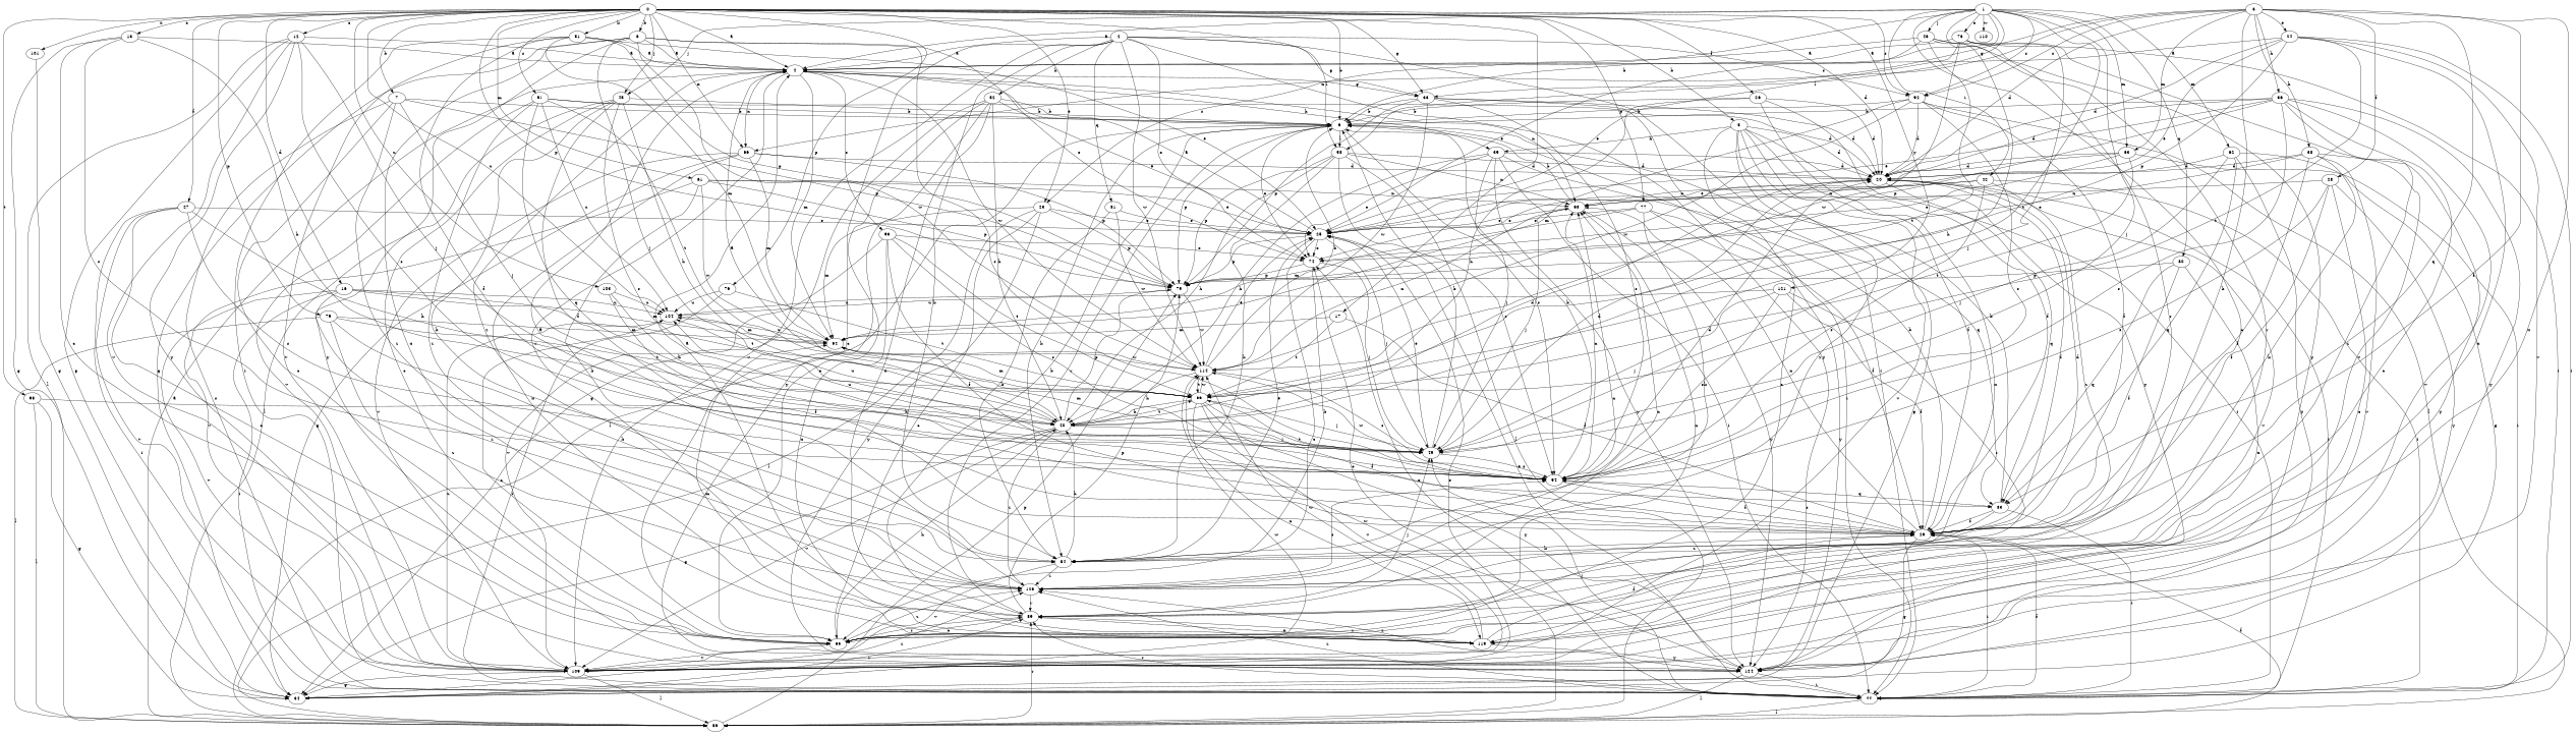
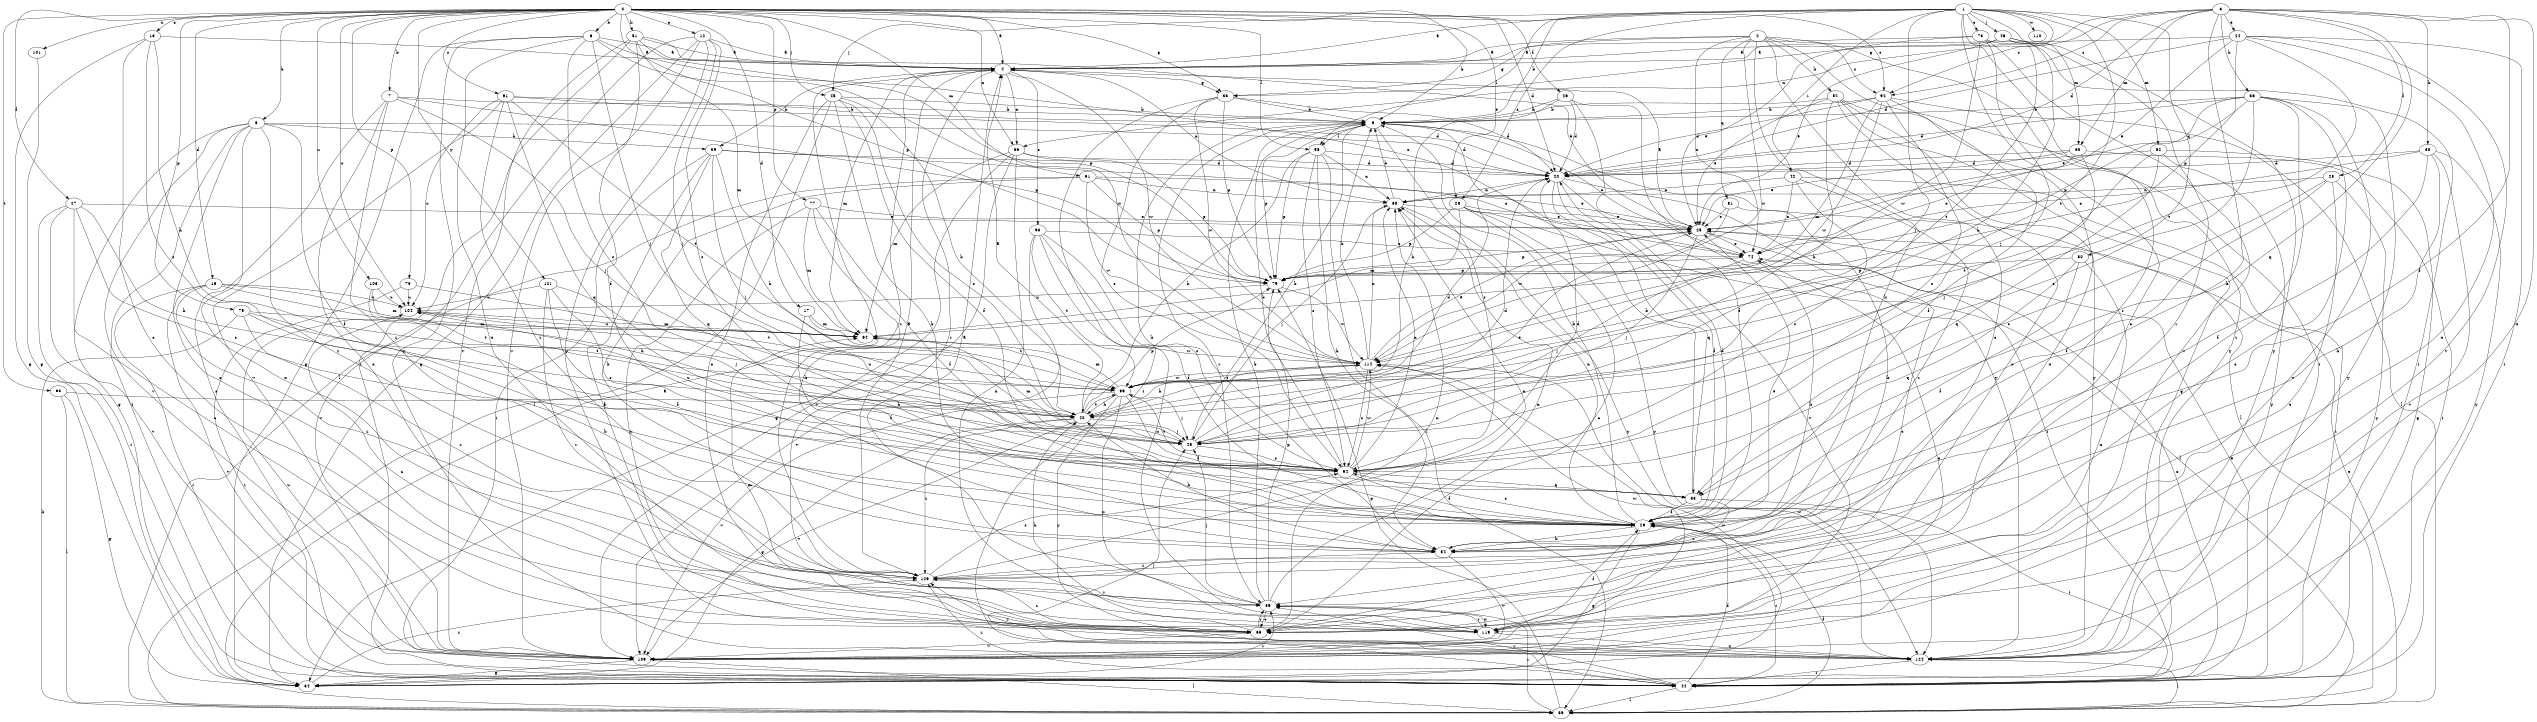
  strict digraph {
    0
    4
    5
    6
    7
    9
    12
    13
    16
    17
    20
    23
    26
    27
    33
    45
    51
    58
    61
    66
    75
    76
    77
    79
    91
    92
    98
    101
    103
    104
    121
    89
    114
    39
    64
    68
    93
    129
    n39 [label=65]
    44
    109
    29
    119
    34
    49
    74
    124
    94
    54
    59
    40
    99
    83
    25
    1
    42
    46
    62
    63
    73
    80
    110
    2
    52
    81
    3
    24
    28
    36
    38
    0 -> 4 [label=a]
    0 -> 5 [label=b]
    0 -> 6 [label=b]
    0 -> 7 [label=b]
    0 -> 9 [label=b]
    0 -> 12 [label=c]
    0 -> 13 [label=c]
    0 -> 16 [label=d]
    0 -> 17 [label=d]
    0 -> 20 [label=d]
    0 -> 23 [label=e]
    0 -> 26 [label=f]
    0 -> 27 [label=f]
    0 -> 33 [label=g]
    0 -> 45 [label=j]
    0 -> 51 [label=k]
    0 -> 58 [label=l]
    0 -> 61 [label=m]
    0 -> 66 [label=n]
    0 -> 75 [label=p]
    0 -> 76 [label=p]
    0 -> 77 [label=p]
    0 -> 79 [label=p]
    0 -> 91 [label=s]
    0 -> 92 [label=s]
    0 -> 98 [label=t]
    0 -> 101 [label=u]
    0 -> 103 [label=u]
    0 -> 104 [label=u]
    0 -> 121 [label=y]
    4 -> 33 [label=g]
    4 -> 66 [label=n]
    4 -> 89 [label=r]
    4 -> 114 [label=w]
    4 -> 39 [label=h]
    4 -> 64 [label=m]
    4 -> 68 [label=n]
    4 -> 93 [label=s]
    4 -> 129 [label=z]
    5 -> 20 [label=d]
    5 -> 39 [label=h]
    5 -> 129 [label=z]
    5 -> n39 [label=c]
    5 -> 44 [label=i]
    5 -> 109 [label=v]
    5 -> 29 [label=f]
    5 -> 119 [label=x]
    5 -> 34 [label=g]
    6 -> 4 [label=a]
    6 -> 114 [label=w]
    6 -> 119 [label=x]
    6 -> 34 [label=g]
    6 -> 49 [label=j]
    6 -> 74 [label=o]
    6 -> 124 [label=y]
    6 -> 94 [label=s]
    7 -> 9 [label=b]
    7 -> 79 [label=p]
    7 -> 129 [label=z]
    7 -> n39 [label=c]
    7 -> 44 [label=s]
    7 -> 49 [label=j]
    9 -> 58 [label=l]
    9 -> 79 [label=p]
    9 -> 89 [label=r]
    9 -> 74 [label=o]
    9 -> 94 [label=s]
    9 -> 54 [label=k]
    9 -> 59 [label=l]
    12 -> 4 [label=a]
    12 -> 109 [label=v]
    12 -> 34 [label=g]
    12 -> 49 [label=j]
    12 -> 124 [label=y]
    12 -> 94 [label=s]
    12 -> 59 [label=l]
    13 -> 4 [label=a]
    13 -> n39 [label=c]
    13 -> 34 [label=g]
    13 -> 94 [label=s]
    13 -> 40 [label=h]
    16 -> 104 [label=u]
    16 -> 64 [label=m]
    16 -> 129 [label=z]
    16 -> 44 [label=i]
    16 -> 109 [label=v]
    16 -> 99 [label=t]
    17 -> 64 [label=m]
    17 -> 29 [label=f]
    17 -> 99 [label=t]
    20 -> 68 [label=n]
    20 -> 44 [label=i]
    20 -> 109 [label=v]
    20 -> 29 [label=f]
    20 -> 83 [label=q]
    23 -> 79 [label=p]
    23 -> 64 [label=m]
    23 -> n39 [label=c]
    23 -> 124 [label=y]
    23 -> 59 [label=l]
    23 -> 25 [label=e]
    26 -> 9 [label=b]
    26 -> 20 [label=d]
    26 -> 29 [label=f]
    26 -> 124 [label=y]
    26 -> 40 [label=h]
    27 -> n39 [label=c]
    27 -> 44 [label=i]
    27 -> 109 [label=v]
    27 -> 94 [label=s]
    27 -> 40 [label=h]
    27 -> 25 [label=e]
    33 -> 9 [label=b]
    33 -> 20 [label=d]
    33 -> 79 [label=p]
    33 -> 114 [label=w]
    33 -> 44 [label=i]
    33 -> 94 [label=s]
    45 -> 9 [label=b]
    45 -> n39 [label=c]
    45 -> 29 [label=f]
    45 -> 94 [label=s]
    45 -> 54 [label=k]
    45 -> 59 [label=l]
    45 -> 40 [label=h]
    51 -> 4 [label=a]
    51 -> 79 [label=p]
    51 -> 64 [label=m]
    51 -> 44 [label=i]
    51 -> 109 [label=v]
    51 -> 29 [label=f]
    51 -> 25 [label=e]
    58 -> 20 [label=d]
    58 -> 79 [label=p]
    58 -> 68 [label=n]
    58 -> 94 [label=s]
    58 -> 54 [label=k]
    58 -> 59 [label=l]
    58 -> 40 [label=h]
    61 -> 79 [label=p]
    61 -> 114 [label=w]
    61 -> 68 [label=n]
    61 -> 109 [label=v]
    61 -> 54 [label=k]
    61 -> 25 [label=e]
    66 -> 20 [label=d]
    66 -> 79 [label=p]
    66 -> 64 [label=m]
    66 -> 109 [label=v]
    66 -> 119 [label=x]
    66 -> 34 [label=g]
    75 -> 64 [label=m]
    75 -> 129 [label=z]
    75 -> 54 [label=k]
-   75 -> 59 [label=l]
+   75 -> 59 [label=k]
    75 -> 99 [label=t]
    76 -> 104 [label=u]
    76 -> 44 [label=i]
    76 -> 99 [label=t]
    77 -> 64 [label=m]
    77 -> 29 [label=f]
    77 -> 124 [label=y]
    77 -> 54 [label=k]
    77 -> 25 [label=e]
    79 -> 104 [label=u]
    79 -> 114 [label=w]
    91 -> 9 [label=b]
    91 -> 20 [label=d]
    91 -> 104 [label=u]
    91 -> 129 [label=z]
    91 -> 109 [label=v]
    91 -> 99 [label=t]
    91 -> 83 [label=q]
    92 -> 9 [label=b]
    92 -> 20 [label=d]
    92 -> 114 [label=w]
    92 -> 64 [label=m]
    92 -> 29 [label=f]
    92 -> 94 [label=s]
    92 -> 59 [label=l]
    98 -> 34 [label=g]
    98 -> 59 [label=l]
    98 -> 40 [label=h]
    101 -> 34 [label=g]
    103 -> 104 [label=u]
    103 -> 29 [label=f]
    103 -> 40 [label=h]
    104 -> 64 [label=m]
    104 -> n39 [label=c]
    121 -> 104 [label=u]
    121 -> 89 [label=r]
    121 -> 29 [label=f]
    121 -> 49 [label=j]
    121 -> 94 [label=s]
    89 -> 4 [label=a]
    89 -> 9 [label=b]
    89 -> 79 [label=p]
    89 -> 68 [label=n]
    89 -> n39 [label=c]
    89 -> 119 [label=x]
    89 -> 49 [label=j]
    114 -> 9 [label=b]
    114 -> 68 [label=n]
    114 -> 94 [label=s]
    114 -> 40 [label=h]
    114 -> 99 [label=t]
    114 -> 25 [label=e]
    39 -> 20 [label=d]
    39 -> 44 [label=i]
    39 -> 49 [label=j]
    39 -> 74 [label=o]
    39 -> 124 [label=y]
    39 -> 40 [label=h]
    39 -> 83 [label=q]
    64 -> 104 [label=u]
    64 -> 114 [label=w]
    68 -> 9 [label=b]
    68 -> 49 [label=j]
    68 -> 124 [label=y]
    68 -> 25 [label=e]
    93 -> 109 [label=v]
    93 -> 29 [label=f]
    93 -> 119 [label=x]
    93 -> 74 [label=o]
    93 -> 94 [label=s]
    93 -> 99 [label=t]
    129 -> 4 [label=a]
    129 -> 89 [label=r]
    129 -> 68 [label=n]
    129 -> 94 [label=s]
    n39 -> 89 [label=r]
    n39 -> 68 [label=n]
    n39 -> 129 [label=z]
    n39 -> 109 [label=v]
    n39 -> 40 [label=h]
    44 -> 89 [label=r]
    44 -> 129 [label=z]
    44 -> 29 [label=f]
    44 -> 49 [label=j]
    44 -> 74 [label=o]
    44 -> 59 [label=l]
    44 -> 25 [label=e]
    109 -> 104 [label=u]
    109 -> 34 [label=g]
    109 -> 74 [label=o]
    109 -> 59 [label=l]
    29 -> 9 [label=b]
    29 -> 20 [label=d]
    29 -> 68 [label=n]
    29 -> 44 [label=i]
    29 -> 34 [label=g]
    29 -> 94 [label=s]
    29 -> 54 [label=k]
    119 -> 89 [label=r]
    119 -> 114 [label=w]
    119 -> 64 [label=m]
    119 -> 29 [label=f]
    119 -> 124 [label=y]
    34 -> 89 [label=r]
    34 -> 114 [label=w]
    34 -> 129 [label=z]
    49 -> 9 [label=b]
    49 -> 20 [label=d]
    49 -> 104 [label=u]
    49 -> 64 [label=m]
    49 -> 94 [label=s]
    49 -> 25 [label=e]
    74 -> 79 [label=p]
    74 -> 49 [label=j]
    74 -> 54 [label=k]
    124 -> 114 [label=w]
    124 -> 129 [label=z]
    124 -> 44 [label=i]
    124 -> 59 [label=l]
    94 -> 9 [label=b]
    94 -> 20 [label=d]
    94 -> 114 [label=w]
    94 -> 68 [label=n]
    94 -> 29 [label=f]
    94 -> 99 [label=t]
    94 -> 83 [label=q]
    54 -> 129 [label=z]
    54 -> 109 [label=v]
    54 -> 40 [label=h]
    54 -> 25 [label=e]
    59 -> 4 [label=a]
    59 -> 79 [label=p]
    59 -> 89 [label=r]
    59 -> 29 [label=f]
    59 -> 25 [label=e]
    40 -> 4 [label=a]
    40 -> 20 [label=d]
    40 -> 79 [label=p]
    40 -> 104 [label=u]
    40 -> 129 [label=z]
    40 -> 109 [label=v]
    40 -> 34 [label=g]
    40 -> 49 [label=j]
    40 -> 99 [label=t]
    99 -> 114 [label=w]
    99 -> 64 [label=m]
    99 -> 109 [label=v]
    99 -> 29 [label=f]
    99 -> 119 [label=x]
    99 -> 49 [label=j]
    99 -> 124 [label=y]
    99 -> 40 [label=h]
    83 -> 9 [label=b]
    83 -> 129 [label=z]
    83 -> 44 [label=i]
    83 -> 29 [label=f]
    25 -> 4 [label=a]
    25 -> 79 [label=p]
    25 -> n39 [label=c]
    25 -> 49 [label=j]
    25 -> 74 [label=o]
    1 -> 4 [label=a]
    1 -> 9 [label=b]
    1 -> 23 [label=s]
    1 -> 45 [label=j]
    1 -> 58 [label=l]
    1 -> 92 [label=s]
    1 -> 89 [label=r]
    1 -> n39 [label=c]
    1 -> 49 [label=j]
    1 -> 99 [label=t]
    1 -> 42 [label=i]
    1 -> 46 [label=j]
    1 -> 62 [label=m]
    1 -> 63 [label=m]
    1 -> 73 [label=o]
    1 -> 80 [label=q]
    1 -> 110 [label=w]
    42 -> 68 [label=n]
    42 -> 129 [label=z]
    42 -> 44 [label=i]
    42 -> 74 [label=o]
    42 -> 94 [label=s]
    46 -> 4 [label=a]
    46 -> 89 [label=r]
    46 -> 124 [label=y]
    46 -> 40 [label=h]
    46 -> 99 [label=t]
    46 -> 25 [label=e]
    62 -> 20 [label=d]
    62 -> 34 [label=g]
    62 -> 49 [label=j]
    62 -> 124 [label=y]
    62 -> 83 [label=q]
    63 -> 20 [label=d]
    63 -> 44 [label=i]
    63 -> 74 [label=o]
    63 -> 99 [label=t]
    63 -> 25 [label=e]
    73 -> 4 [label=a]
    73 -> 114 [label=w]
    73 -> 44 [label=i]
    73 -> 109 [label=v]
    73 -> 49 [label=j]
    73 -> 25 [label=e]
    80 -> 79 [label=p]
    80 -> 29 [label=f]
    80 -> 119 [label=x]
    80 -> 83 [label=q]
    2 -> 4 [label=a]
    2 -> 33 [label=g]
    2 -> 92 [label=s]
    2 -> 114 [label=w]
    2 -> n39 [label=c]
    2 -> 44 [label=i]
-   2 -> 109 [label=v]
    2 -> 74 [label=o]
    2 -> 124 [label=y]
    2 -> 54 [label=k]
    2 -> 52 [label=k]
    2 -> 81 [label=q]
    52 -> 9 [label=b]
    52 -> n39 [label=c]
    52 -> 119 [label=x]
    52 -> 34 [label=g]
    52 -> 124 [label=y]
    52 -> 40 [label=h]
    52 -> 25 [label=e]
    81 -> 114 [label=w]
    81 -> 54 [label=k]
    81 -> 25 [label=e]
    3 -> 20 [label=d]
    3 -> 33 [label=g]
    3 -> 66 [label=n]
    3 -> 92 [label=s]
    3 -> 29 [label=f]
    3 -> 119 [label=x]
    3 -> 54 [label=k]
    3 -> 83 [label=q]
    3 -> 63 [label=m]
    3 -> 24 [label=e]
    3 -> 28 [label=f]
    3 -> 36 [label=h]
    3 -> 38 [label=h]
    24 -> 4 [label=a]
    24 -> 20 [label=d]
    24 -> 79 [label=p]
    24 -> 44 [label=i]
    24 -> 109 [label=v]
    24 -> 119 [label=x]
    24 -> 99 [label=t]
    24 -> 25 [label=e]
    28 -> 68 [label=n]
    28 -> n39 [label=c]
    28 -> 29 [label=f]
    28 -> 124 [label=y]
    28 -> 94 [label=s]
    36 -> 9 [label=b]
    36 -> 20 [label=d]
    36 -> 79 [label=p]
    36 -> 129 [label=z]
    36 -> n39 [label=c]
    36 -> 109 [label=v]
    36 -> 124 [label=y]
    36 -> 94 [label=s]
    36 -> 25 [label=e]
    38 -> 20 [label=d]
    38 -> 109 [label=v]
    38 -> 29 [label=f]
    38 -> 74 [label=o]
    38 -> 124 [label=y]
    38 -> 54 [label=k]
  }
